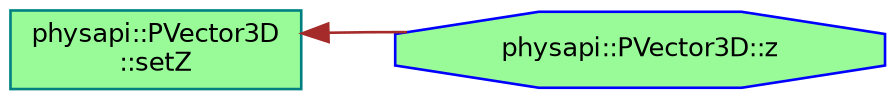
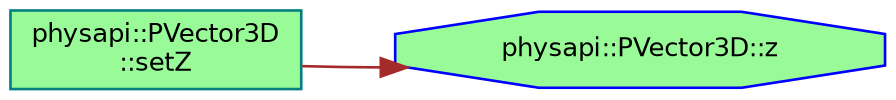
  digraph {
    rankdir=LR
    node [fillcolor=palegreen fontname=Helvetica fontsize=10 style=filled]
    n1 [color=teal fontcolor=black height=0.2 label="physapi::PVector3D\l::setZ" shape=box width=0.4]
    n2 [color=blue height=0.2 label="physapi::PVector3D::z" shape=octagon width=0.4]
-   n2 -> n1 [color=brown fontname=Helvetica fontsize=10 labelfontname=Helvetica labelfontsize=10 style=solid]
+   n1 -> n2 [color=brown fontname=Helvetica fontsize=10 labelfontname=Helvetica labelfontsize=10 style=solid]
  }
